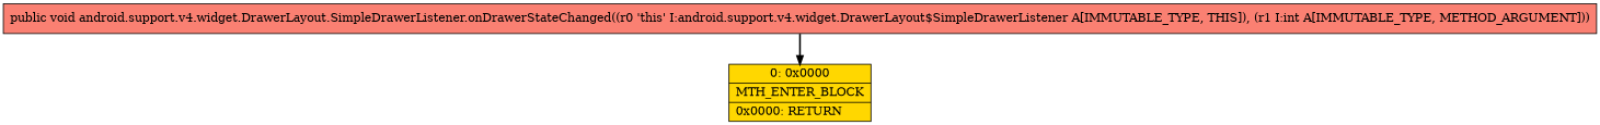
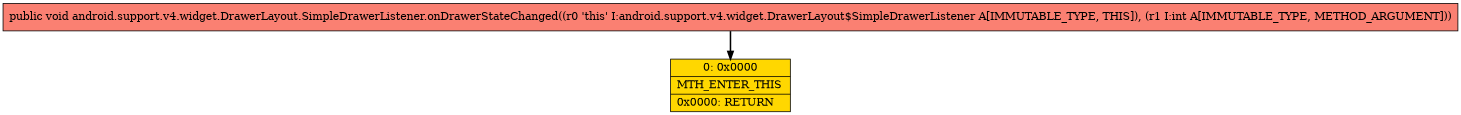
  digraph {
    node [shape=record style=filled]
-   n1 [label="{0\:\ 0x0000|MTH_ENTER_BLOCK\l|0x0000: RETURN   \l}" fillcolor=gold]
+   n1 [label="{0\:\ 0x0000|MTH_ENTER_THIS\l|0x0000: RETURN   \l}" fillcolor=gold]
    n2 [label="{public void android.support.v4.widget.DrawerLayout.SimpleDrawerListener.onDrawerStateChanged((r0 'this' I:android.support.v4.widget.DrawerLayout$SimpleDrawerListener A[IMMUTABLE_TYPE, THIS]), (r1 I:int A[IMMUTABLE_TYPE, METHOD_ARGUMENT])) }" fillcolor=salmon]
    n2 -> n1 [style=bold]
  }
